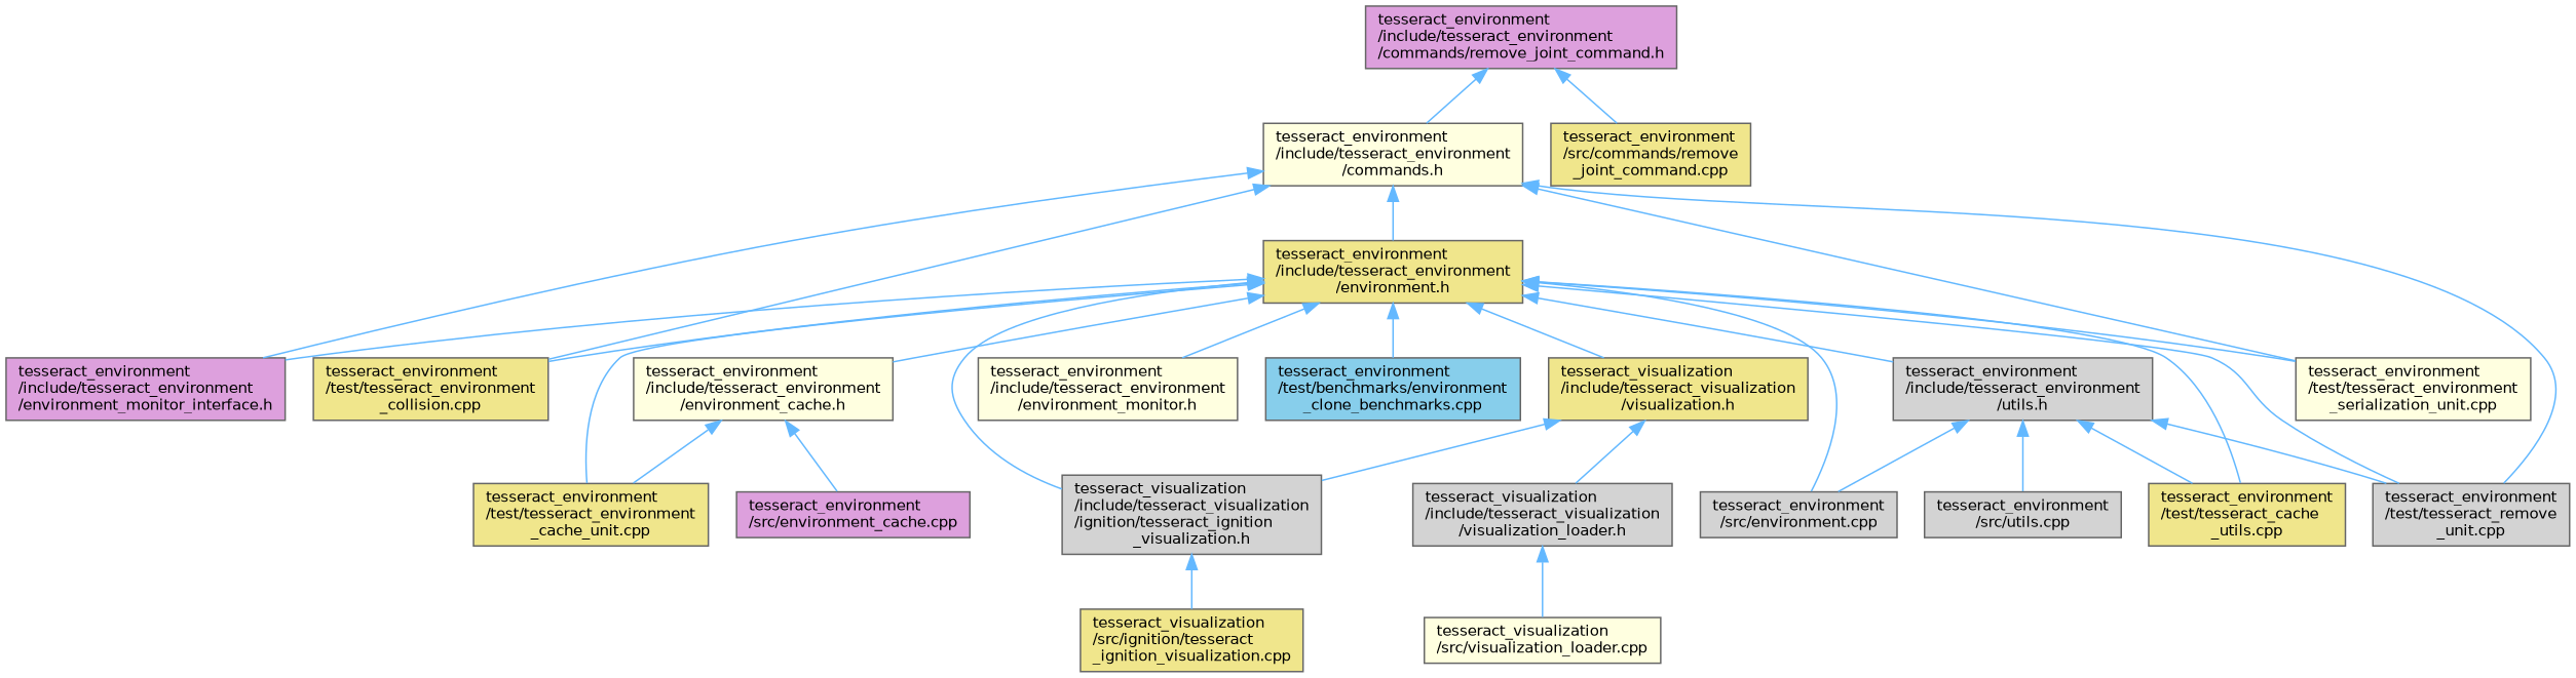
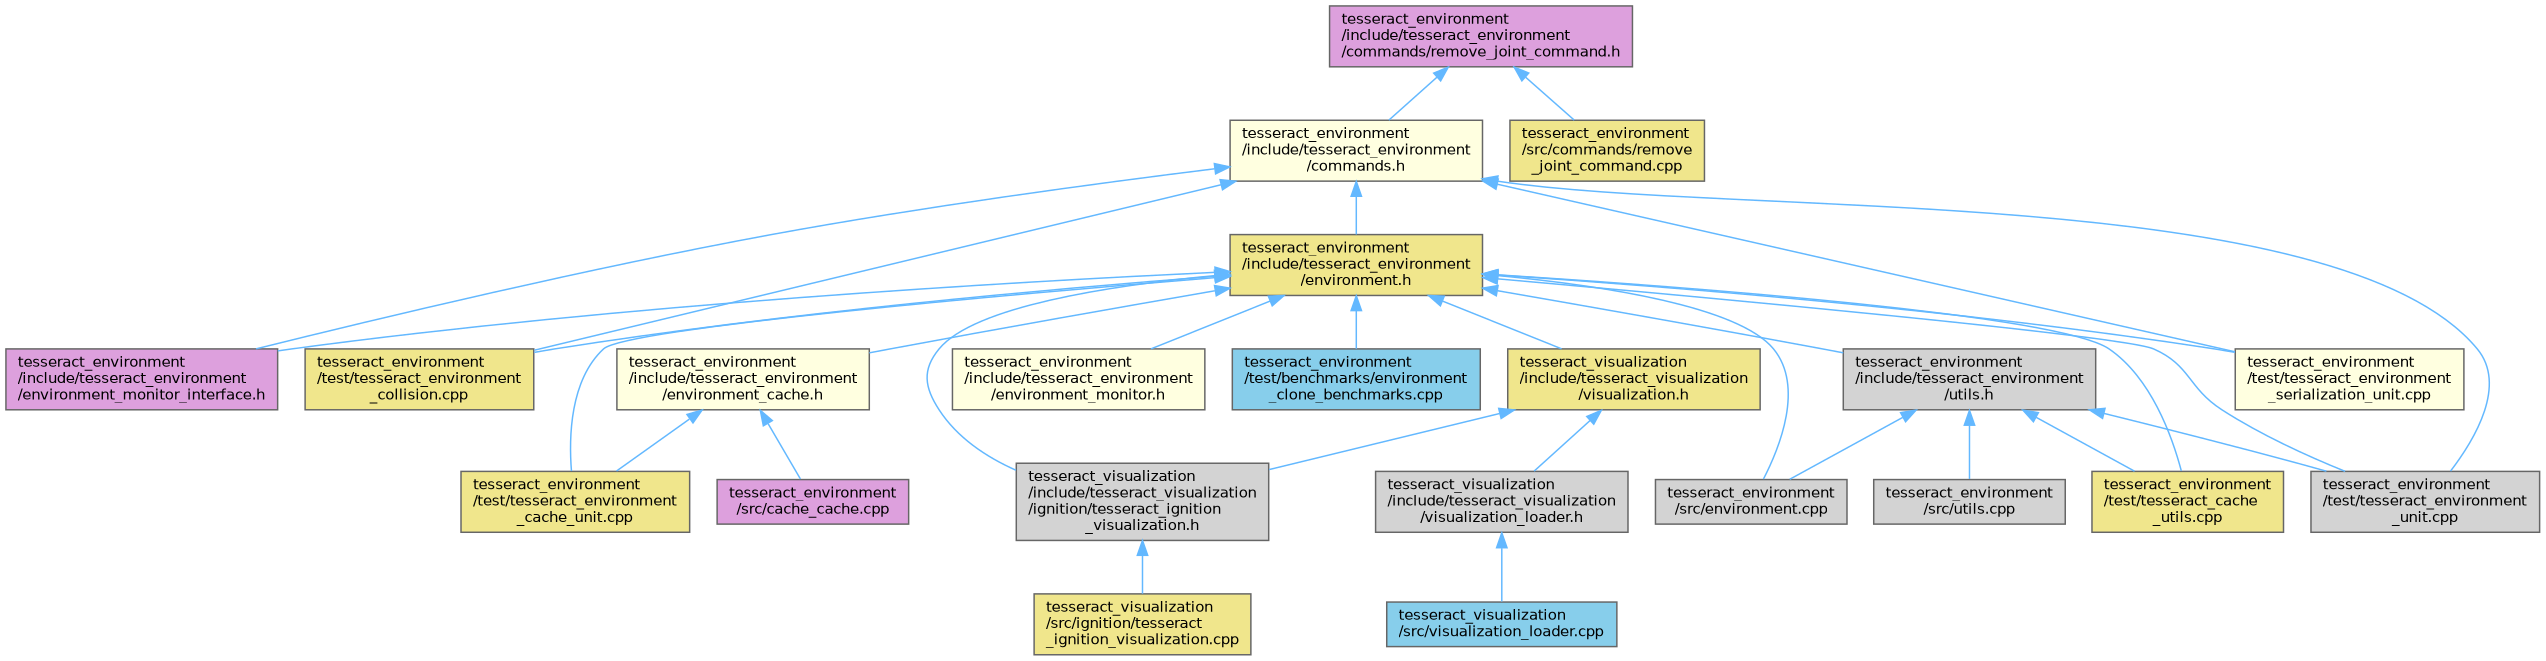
  digraph {
    node [color=grey40 fillcolor=khaki fontname=Helvetica fontsize=10 shape=box style=filled]
    edge [color=steelblue1 dir=back fontname=Helvetica fontsize=10 labelfontname=Helvetica labelfontsize=10 style=solid]
    n1 [color=gray40 fillcolor=plum fontcolor=black height=0.2 label="tesseract_environment\l/include/tesseract_environment\l/commands/remove_joint_command.h" width=0.4]
    n2 [fillcolor=lightyellow height=0.2 label="tesseract_environment\l/include/tesseract_environment\l/commands.h" width=0.4]
    n3 [height=0.2 label="tesseract_environment\l/src/commands/remove\l_joint_command.cpp" width=0.4]
    n4 [height=0.2 label="tesseract_environment\l/include/tesseract_environment\l/environment.h" width=0.4]
    n5 [fillcolor=plum height=0.2 label="tesseract_environment\l/include/tesseract_environment\l/environment_monitor_interface.h" width=0.4]
-   n6 [fillcolor=lightgrey height=0.2 label="tesseract_environment\l/test/tesseract_remove\l_unit.cpp" width=0.4]
+   n6 [fillcolor=lightgrey height=0.2 label="tesseract_environment\l/test/tesseract_environment\l_unit.cpp" width=0.4]
    n7 [height=0.2 label="tesseract_environment\l/test/tesseract_environment\l_collision.cpp" width=0.4]
    n8 [fillcolor=lightyellow height=0.2 label="tesseract_environment\l/test/tesseract_environment\l_serialization_unit.cpp" width=0.4]
    n9 [fillcolor=lightyellow height=0.2 label="tesseract_environment\l/include/tesseract_environment\l/environment_cache.h" width=0.4]
    n10 [height=0.2 label="tesseract_environment\l/test/tesseract_environment\l_cache_unit.cpp" width=0.4]
    n11 [fillcolor=lightyellow height=0.2 label="tesseract_environment\l/include/tesseract_environment\l/environment_monitor.h" width=0.4]
    n12 [fillcolor=lightgrey height=0.2 label="tesseract_environment\l/include/tesseract_environment\l/utils.h" width=0.4]
    n13 [fillcolor=lightgrey height=0.2 label="tesseract_environment\l/src/environment.cpp" width=0.4]
    n14 [height=0.2 label="tesseract_environment\l/test/tesseract_cache\l_utils.cpp" width=0.4]
    n15 [fillcolor=skyblue height=0.2 label="tesseract_environment\l/test/benchmarks/environment\l_clone_benchmarks.cpp" width=0.4]
    n16 [fillcolor=lightgrey height=0.2 label="tesseract_visualization\l/include/tesseract_visualization\l/ignition/tesseract_ignition\l_visualization.h" width=0.4]
    n17 [height=0.2 label="tesseract_visualization\l/include/tesseract_visualization\l/visualization.h" width=0.4]
-   n18 [fillcolor=plum height=0.2 label="tesseract_environment\l/src/environment_cache.cpp" width=0.4]
+   n18 [fillcolor=plum height=0.2 label="tesseract_environment\l/src/cache_cache.cpp" width=0.4]
    n19 [fillcolor=lightgrey height=0.2 label="tesseract_environment\l/src/utils.cpp" width=0.4]
    n20 [height=0.2 label="tesseract_visualization\l/src/ignition/tesseract\l_ignition_visualization.cpp" width=0.4]
    n21 [fillcolor=lightgrey height=0.2 label="tesseract_visualization\l/include/tesseract_visualization\l/visualization_loader.h" width=0.4]
-   n22 [fillcolor=lightyellow height=0.2 label="tesseract_visualization\l/src/visualization_loader.cpp" width=0.4]
+   n22 [fillcolor=skyblue height=0.2 label="tesseract_visualization\l/src/visualization_loader.cpp" width=0.4]
    n1 -> n2
    n1 -> n3
    n2 -> n4
    n2 -> n5
    n2 -> n6
    n2 -> n7
    n2 -> n8
    n4 -> n5
    n4 -> n6
    n4 -> n7
    n4 -> n8
    n4 -> n9
    n4 -> n10
    n4 -> n11
    n4 -> n12
    n4 -> n13
    n4 -> n14
    n4 -> n15
    n4 -> n16
    n4 -> n17
    n9 -> n10
    n9 -> n18
    n12 -> n6
    n12 -> n13
    n12 -> n14
    n12 -> n19
    n16 -> n20
    n17 -> n16
    n17 -> n21
    n21 -> n22
  }
